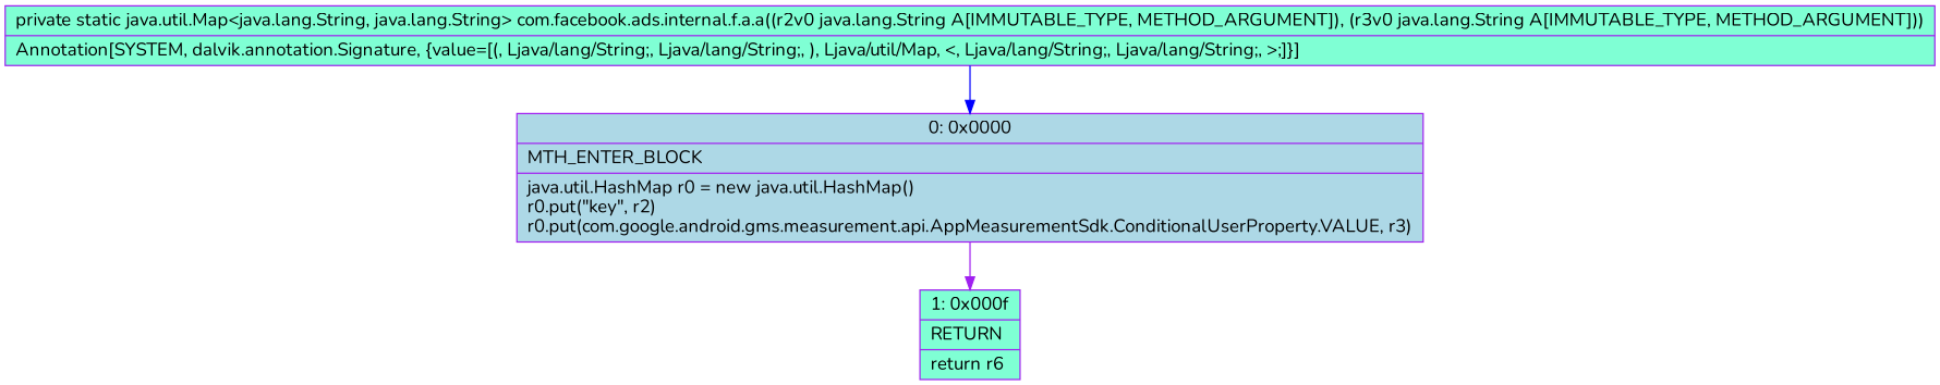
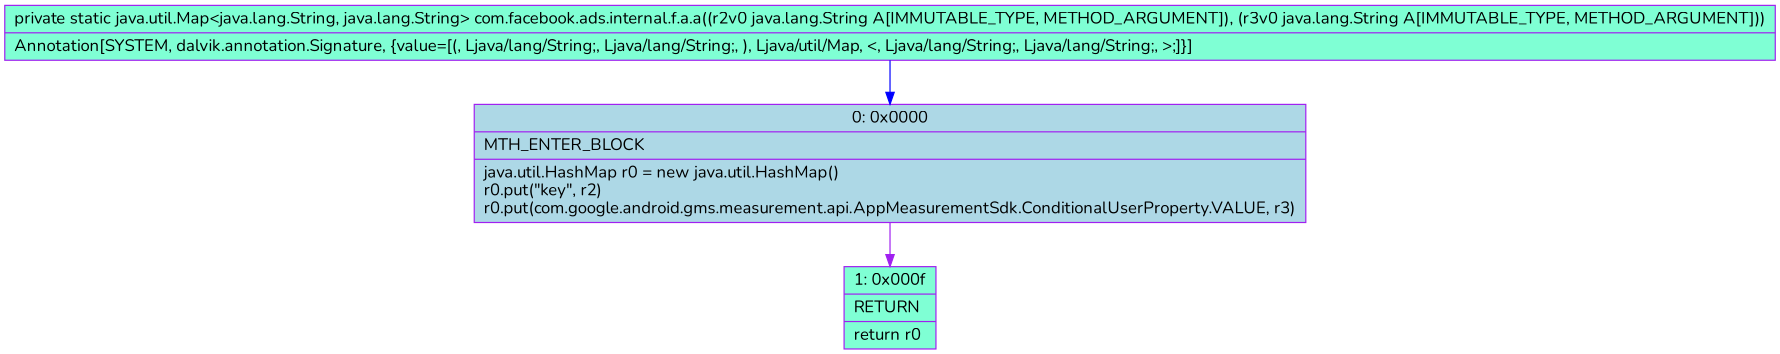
  digraph {
    fontname=Nunito
    node [shape=record style=filled fillcolor=aquamarine color=purple fontname=Nunito]
    edge [fontname=Nunito]
    n1 [label="{0\:\ 0x0000|MTH_ENTER_BLOCK\l|java.util.HashMap r0 = new java.util.HashMap()\lr0.put(\"key\", r2)\lr0.put(com.google.android.gms.measurement.api.AppMeasurementSdk.ConditionalUserProperty.VALUE, r3)\l}" fillcolor=lightblue]
-   n2 [label="{1\:\ 0x000f|RETURN\l|return r6\l}"]
+   n2 [label="{1\:\ 0x000f|RETURN\l|return r0\l}"]
    n3 [label="{private static java.util.Map\<java.lang.String, java.lang.String\> com.facebook.ads.internal.f.a.a((r2v0 java.lang.String A[IMMUTABLE_TYPE, METHOD_ARGUMENT]), (r3v0 java.lang.String A[IMMUTABLE_TYPE, METHOD_ARGUMENT]))  | Annotation[SYSTEM, dalvik.annotation.Signature, \{value=[(, Ljava\/lang\/String;, Ljava\/lang\/String;, ), Ljava\/util\/Map, \<, Ljava\/lang\/String;, Ljava\/lang\/String;, \>;]\}]\l}"]
    n1 -> n2 [color=purple]
    n3 -> n1 [color=blue]
  }
